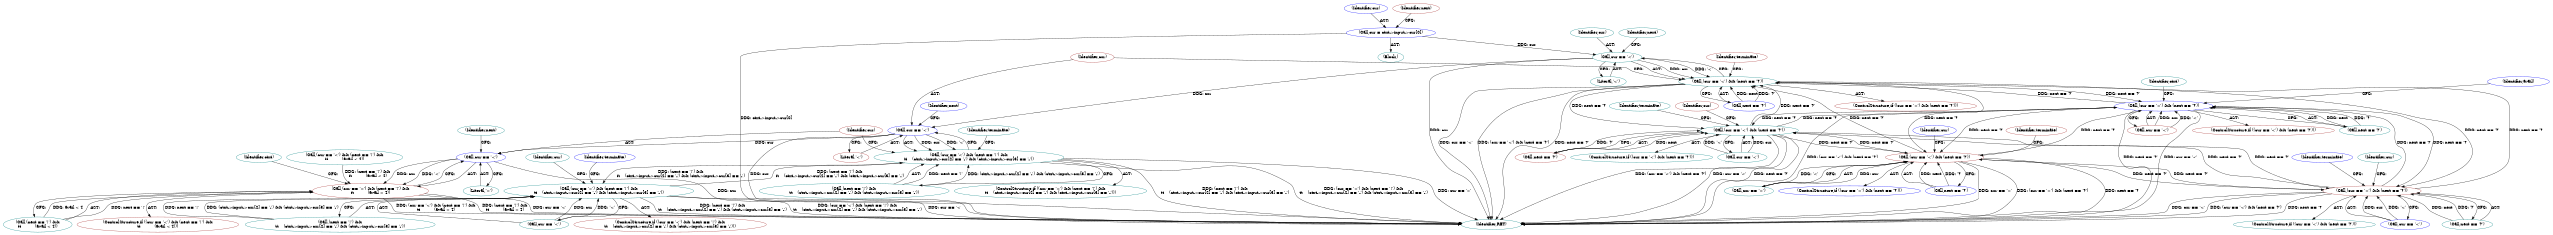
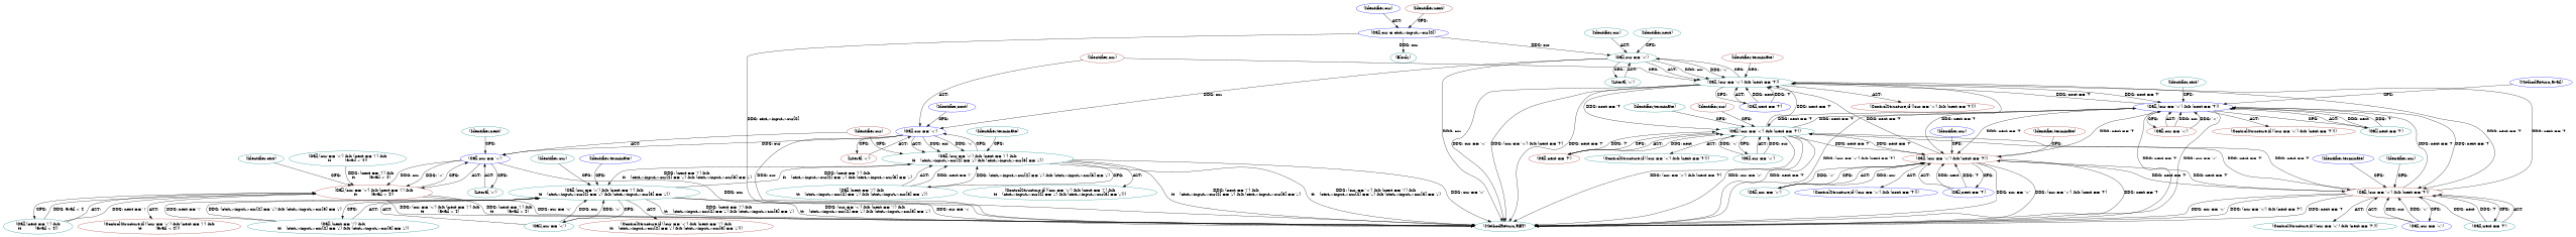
  digraph {
    node [color=teal]
    n1 [color=blue label="(Call,cur = ctxt->input->cur[0])"]
    n2 [label="(Call,cur == '<')"]
-   n3 [label="(Identifier,RET)"]
+   n3 [label="(MethodReturn,RET)"]
    n4 [label="(Block,)"]
    n5 [label="(Call,(cur == '<') && (next == '?'))"]
    n6 [color=blue label="(Call,cur == '<')"]
    n7 [label="(Literal,'<')"]
    n8 [color=blue label="(Call,(cur == '<') && (next == '?'))"]
    n9 [label="(Call,(cur == '<') && (next == '?'))"]
    n10 [color=brown label="(Call,(cur == '<') && (next == '?'))"]
    n11 [color=brown label="(Call,(cur == '<') && (next == '?'))"]
    n12 [color=blue label="(Call,next == '?')"]
    n13 [color=brown label="(ControlStructure,if ((cur == '<') && (next == '?')))"]
    n14 [label="(Call,(cur == '<') && (next == '!') &&\n\t\t    (ctxt->input->cur[2] == '-') && (ctxt->input->cur[3] == '-'))"]
    n15 [color=blue label="(Call,cur == '<')"]
    n16 [color=brown label="(Literal,'<')"]
    n17 [color=brown label="(ControlStructure,if ((cur == '<') && (next == '?')))"]
    n18 [color=brown label="(Call,cur == '<')"]
    n19 [label="(Call,next == '?')"]
    n20 [label="(ControlStructure,if ((cur == '<') && (next == '?')))"]
    n21 [label="(Call,cur == '<')"]
    n22 [color=brown label="(Call,next == '?')"]
    n23 [label="(Call,cur == '<')"]
    n24 [color=blue label="(ControlStructure,if ((cur == '<') && (next == '?')))"]
    n25 [color=blue label="(Call,next == '?')"]
    n26 [color=blue label="(Call,cur == '<')"]
    n27 [label="(Call,next == '?')"]
    n28 [label="(ControlStructure,if ((cur == '<') && (next == '?')))"]
    n29 [label="(Call,(cur == '<') && (next == '!') &&\n\t\t    (ctxt->input->cur[2] == '-') && (ctxt->input->cur[3] == '-'))"]
    n30 [label="(ControlStructure,if ((cur == '<') && (next == '!') &&\n\t\t    (ctxt->input->cur[2] == '-') && (ctxt->input->cur[3] == '-')))"]
    n31 [label="(Call,(next == '!') &&\n\t\t    (ctxt->input->cur[2] == '-') && (ctxt->input->cur[3] == '-'))"]
    n32 [color=brown label="(Call,(cur == '<') && (next == '!') &&\n\t\t           (avail < 4))"]
    n33 [label="(Literal,'<')"]
    n34 [label="(Call,cur == '<')"]
    n35 [label="(Call,(next == '!') &&\n\t\t    (ctxt->input->cur[2] == '-') && (ctxt->input->cur[3] == '-'))"]
    n36 [color=brown label="(ControlStructure,if ((cur == '<') && (next == '!') &&\n\t\t    (ctxt->input->cur[2] == '-') && (ctxt->input->cur[3] == '-')))"]
    n37 [color=brown label="(ControlStructure,if ((cur == '<') && (next == '!') &&\n\t\t           (avail < 4)))"]
    n38 [label="(Call,(next == '!') &&\n\t\t           (avail < 4))"]
    n39 [label="(Call,(cur == '<') && (next == '!') &&\n\t\t           (avail < 4))"]
    n40 [color=brown label="(Identifier,cur)"]
-   n41 [color=blue label="(Identifier,avail)"]
+   n41 [color=blue label="(MethodReturn,avail)"]
    n42 [color=blue label="(Identifier,terminate)"]
    n43 [label="(Identifier,cur)"]
    n44 [color=blue label="(Identifier,next)"]
    n45 [color=blue label="(Identifier,cur)"]
    n46 [color=blue label="(Identifier,terminate)"]
    n47 [label="(Identifier,next)"]
    n48 [label="(Identifier,terminate)"]
    n49 [label="(Identifier,terminate)"]
    n50 [color=blue label="(Identifier,cur)"]
    n51 [label="(Identifier,ctxt)"]
    n52 [color=brown label="(Identifier,cur)"]
    n53 [color=brown label="(Identifier,terminate)"]
    n54 [color=brown label="(Identifier,cur)"]
    n55 [color=brown label="(Identifier,next)"]
    n56 [label="(Identifier,cur)"]
    n57 [label="(Identifier,cur)"]
    n58 [label="(Identifier,ctxt)"]
    n59 [color=brown label="(Identifier,terminate)"]
    n60 [label="(Identifier,next)"]
    n1 -> n2 [label="DDG: cur"]
    n1 -> n3 [label="DDG: ctxt->input->cur[0]"]
-   n1 -> n4 [label="AST: "]
+   n1 -> n4 [label="DDG: cur"]
    n2 -> n3 [label="DDG: cur"]
    n2 -> n5 [label="AST: "]
    n2 -> n5 [label="DDG: cur"]
    n2 -> n5 [label="DDG: '<'"]
    n2 -> n6 [label="DDG: cur"]
    n2 -> n7 [label="CFG: "]
    n5 -> n2 [label="CFG: "]
    n5 -> n3 [label="DDG: next == '?'"]
    n5 -> n3 [label="DDG: cur == '<'"]
    n5 -> n3 [label="DDG: (cur == '<') && (next == '?')"]
    n5 -> n8 [label="DDG: next == '?'"]
    n5 -> n9 [label="DDG: next == '?'"]
    n5 -> n10 [label="DDG: next == '?'"]
    n5 -> n11 [label="DDG: next == '?'"]
    n5 -> n12 [label="CFG: "]
    n5 -> n13 [label="AST: "]
    n6 -> n3 [label="DDG: cur"]
    n6 -> n14 [label="AST: "]
    n6 -> n14 [label="DDG: cur"]
    n6 -> n14 [label="DDG: '<'"]
    n6 -> n15 [label="DDG: cur"]
    n6 -> n16 [label="CFG: "]
    n7 -> n2 [label="AST: "]
    n8 -> n3 [label="DDG: next == '?'"]
    n8 -> n3 [label="DDG: (cur == '<') && (next == '?')"]
    n8 -> n3 [label="DDG: cur == '<'"]
    n8 -> n5 [label="DDG: next == '?'"]
    n8 -> n9 [label="DDG: next == '?'"]
    n8 -> n10 [label="DDG: next == '?'"]
    n8 -> n11 [label="DDG: next == '?'"]
    n8 -> n17 [label="AST: "]
    n8 -> n18 [label="CFG: "]
    n8 -> n19 [label="CFG: "]
    n9 -> n3 [label="DDG: next == '?'"]
    n9 -> n3 [label="DDG: cur == '<'"]
    n9 -> n3 [label="DDG: (cur == '<') && (next == '?')"]
    n9 -> n5 [label="DDG: next == '?'"]
    n9 -> n8 [label="DDG: next == '?'"]
    n9 -> n10 [label="DDG: next == '?'"]
    n9 -> n11 [label="DDG: next == '?'"]
    n9 -> n20 [label="AST: "]
    n9 -> n21 [label="CFG: "]
    n9 -> n22 [label="CFG: "]
    n10 -> n3 [label="DDG: next == '?'"]
    n10 -> n3 [label="DDG: cur == '<'"]
    n10 -> n3 [label="DDG: (cur == '<') && (next == '?')"]
    n10 -> n5 [label="DDG: next == '?'"]
    n10 -> n8 [label="DDG: next == '?'"]
    n10 -> n9 [label="DDG: next == '?'"]
    n10 -> n11 [label="DDG: next == '?'"]
    n10 -> n23 [label="CFG: "]
    n10 -> n24 [label="AST: "]
    n10 -> n25 [label="CFG: "]
    n11 -> n3 [label="DDG: next == '?'"]
    n11 -> n3 [label="DDG: cur == '<'"]
    n11 -> n3 [label="DDG: (cur == '<') && (next == '?')"]
    n11 -> n5 [label="DDG: next == '?'"]
    n11 -> n8 [label="DDG: next == '?'"]
    n11 -> n9 [label="DDG: next == '?'"]
    n11 -> n10 [label="DDG: next == '?'"]
    n11 -> n26 [label="CFG: "]
    n11 -> n27 [label="CFG: "]
    n11 -> n28 [label="AST: "]
    n12 -> n5 [label="AST: "]
    n12 -> n5 [label="DDG: next"]
    n12 -> n5 [label="DDG: '?'"]
    n14 -> n3 [label="DDG: (next == '!') &&\n\t\t    (ctxt->input->cur[2] == '-') && (ctxt->input->cur[3] == '-')"]
    n14 -> n3 [label="DDG: (cur == '<') && (next == '!') &&\n\t\t    (ctxt->input->cur[2] == '-') && (ctxt->input->cur[3] == '-')"]
    n14 -> n3 [label="DDG: cur == '<'"]
    n14 -> n6 [label="CFG: "]
    n14 -> n29 [label="DDG: (next == '!') &&\n\t\t    (ctxt->input->cur[2] == '-') && (ctxt->input->cur[3] == '-')"]
    n14 -> n30 [label="AST: "]
    n14 -> n31 [label="CFG: "]
    n15 -> n3 [label="DDG: cur"]
    n15 -> n32 [label="AST: "]
    n15 -> n32 [label="DDG: cur"]
    n15 -> n32 [label="DDG: '<'"]
    n15 -> n33 [label="CFG: "]
    n16 -> n6 [label="AST: "]
    n18 -> n8 [label="AST: "]
    n18 -> n8 [label="DDG: cur"]
    n18 -> n8 [label="DDG: '<'"]
    n19 -> n8 [label="AST: "]
    n19 -> n8 [label="DDG: next"]
    n19 -> n8 [label="DDG: '?'"]
    n21 -> n9 [label="AST: "]
    n21 -> n9 [label="DDG: cur"]
    n21 -> n9 [label="DDG: '<'"]
    n22 -> n9 [label="AST: "]
    n22 -> n9 [label="DDG: next"]
    n22 -> n9 [label="DDG: '?'"]
    n23 -> n10 [label="AST: "]
    n23 -> n10 [label="DDG: cur"]
    n23 -> n10 [label="DDG: '<'"]
    n25 -> n10 [label="AST: "]
    n25 -> n10 [label="DDG: next"]
    n25 -> n10 [label="DDG: '?'"]
    n26 -> n11 [label="AST: "]
    n26 -> n11 [label="DDG: cur"]
    n26 -> n11 [label="DDG: '<'"]
    n27 -> n11 [label="AST: "]
    n27 -> n11 [label="DDG: next"]
    n27 -> n11 [label="DDG: '?'"]
    n29 -> n3 [label="DDG: (next == '!') &&\n\t\t    (ctxt->input->cur[2] == '-') && (ctxt->input->cur[3] == '-')"]
    n29 -> n3 [label="DDG: (cur == '<') && (next == '!') &&\n\t\t    (ctxt->input->cur[2] == '-') && (ctxt->input->cur[3] == '-')"]
    n29 -> n3 [label="DDG: cur == '<'"]
    n29 -> n14 [label="DDG: (next == '!') &&\n\t\t    (ctxt->input->cur[2] == '-') && (ctxt->input->cur[3] == '-')"]
    n29 -> n34 [label="CFG: "]
    n29 -> n35 [label="CFG: "]
    n29 -> n36 [label="AST: "]
    n31 -> n14 [label="AST: "]
    n31 -> n14 [label="DDG: next == '!'"]
    n31 -> n14 [label="DDG: (ctxt->input->cur[2] == '-') && (ctxt->input->cur[3] == '-')"]
    n32 -> n3 [label="DDG: (cur == '<') && (next == '!') &&\n\t\t           (avail < 4)"]
    n32 -> n3 [label="DDG: (next == '!') &&\n\t\t           (avail < 4)"]
    n32 -> n3 [label="DDG: cur == '<'"]
    n32 -> n15 [label="CFG: "]
    n32 -> n37 [label="AST: "]
    n32 -> n38 [label="CFG: "]
    n33 -> n15 [label="AST: "]
    n34 -> n29 [label="AST: "]
    n34 -> n29 [label="DDG: cur"]
    n34 -> n29 [label="DDG: '<'"]
    n35 -> n29 [label="AST: "]
    n35 -> n29 [label="DDG: next == '!'"]
    n35 -> n29 [label="DDG: (ctxt->input->cur[2] == '-') && (ctxt->input->cur[3] == '-')"]
    n38 -> n32 [label="AST: "]
    n38 -> n32 [label="DDG: next == '!'"]
    n38 -> n32 [label="DDG: avail < 4"]
    n39 -> n32 [label="DDG: (next == '!') &&\n\t\t           (avail < 4)"]
    n40 -> n5 [label="CFG: "]
    n40 -> n6 [label="AST: "]
    n41 -> n8 [label="CFG: "]
    n42 -> n29 [label="CFG: "]
    n43 -> n29 [label="CFG: "]
    n44 -> n6 [label="CFG: "]
    n45 -> n10 [label="CFG: "]
    n46 -> n11 [label="CFG: "]
    n47 -> n2 [label="CFG: "]
    n48 -> n14 [label="CFG: "]
    n49 -> n9 [label="CFG: "]
    n50 -> n1 [label="AST: "]
    n51 -> n32 [label="CFG: "]
    n52 -> n9 [label="CFG: "]
    n53 -> n10 [label="CFG: "]
    n54 -> n14 [label="CFG: "]
    n54 -> n15 [label="AST: "]
    n55 -> n1 [label="CFG: "]
    n56 -> n2 [label="AST: "]
    n57 -> n11 [label="CFG: "]
    n58 -> n8 [label="CFG: "]
    n59 -> n5 [label="CFG: "]
    n60 -> n15 [label="CFG: "]
  }
